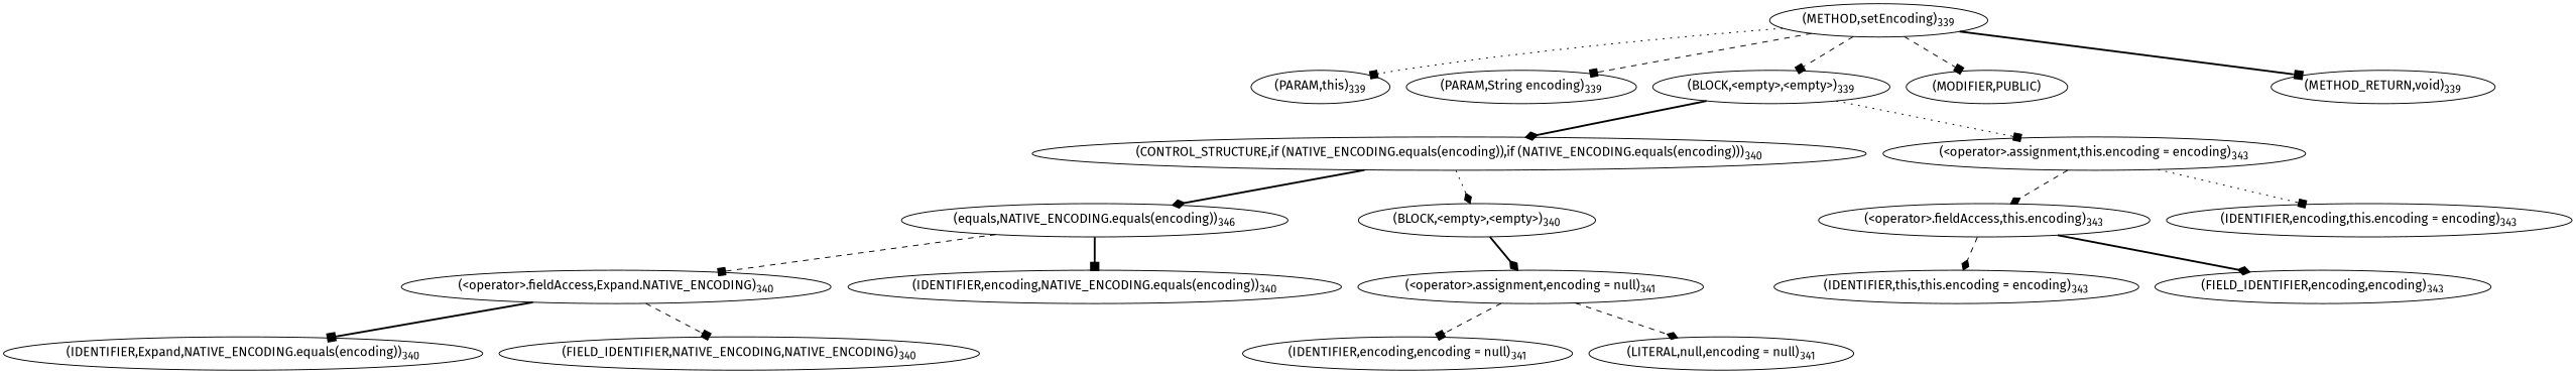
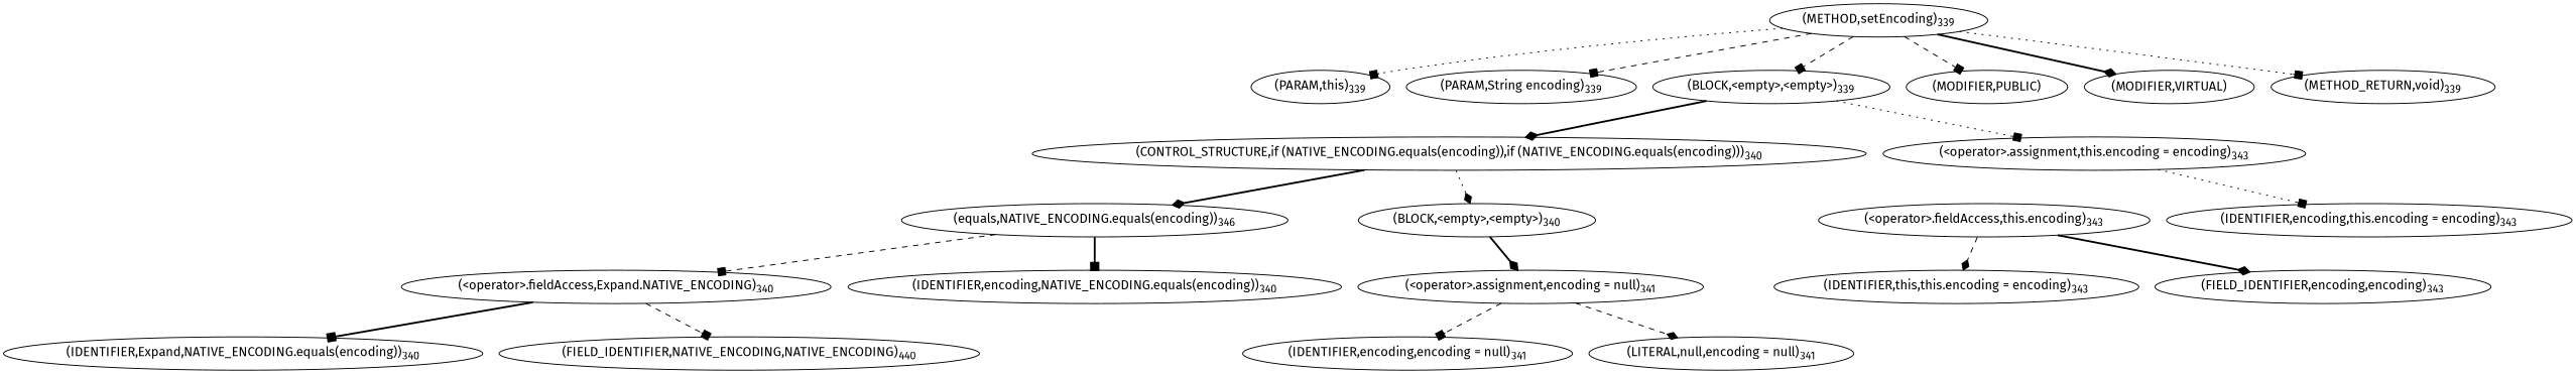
  digraph {
    fontname="Fira Sans"
    node [fontname="Fira Sans"]
    edge [arrowhead=box fontname="Fira Sans" style=dashed]
    n1 [label=<(METHOD,setEncoding)<SUB>339</SUB>>]
    n2 [label=<(PARAM,this)<SUB>339</SUB>>]
    n3 [label=<(PARAM,String encoding)<SUB>339</SUB>>]
    n4 [label=<(BLOCK,&lt;empty&gt;,&lt;empty&gt;)<SUB>339</SUB>>]
    n5 [label=<(MODIFIER,PUBLIC)>]
+   n6 [label=<(MODIFIER,VIRTUAL)>]
    n7 [label=<(METHOD_RETURN,void)<SUB>339</SUB>>]
    n8 [label=<(CONTROL_STRUCTURE,if (NATIVE_ENCODING.equals(encoding)),if (NATIVE_ENCODING.equals(encoding)))<SUB>340</SUB>>]
    n9 [label=<(&lt;operator&gt;.assignment,this.encoding = encoding)<SUB>343</SUB>>]
    n10 [label=<(equals,NATIVE_ENCODING.equals(encoding))<SUB>346</SUB>>]
    n11 [label=<(BLOCK,&lt;empty&gt;,&lt;empty&gt;)<SUB>340</SUB>>]
    n12 [label=<(&lt;operator&gt;.fieldAccess,this.encoding)<SUB>343</SUB>>]
    n13 [label=<(IDENTIFIER,encoding,this.encoding = encoding)<SUB>343</SUB>>]
    n14 [label=<(&lt;operator&gt;.fieldAccess,Expand.NATIVE_ENCODING)<SUB>340</SUB>>]
    n15 [label=<(IDENTIFIER,encoding,NATIVE_ENCODING.equals(encoding))<SUB>340</SUB>>]
    n16 [label=<(&lt;operator&gt;.assignment,encoding = null)<SUB>341</SUB>>]
    n17 [label=<(IDENTIFIER,Expand,NATIVE_ENCODING.equals(encoding))<SUB>340</SUB>>]
-   n18 [label=<(FIELD_IDENTIFIER,NATIVE_ENCODING,NATIVE_ENCODING)<SUB>340</SUB>>]
+   n18 [label=<(FIELD_IDENTIFIER,NATIVE_ENCODING,NATIVE_ENCODING)<SUB>440</SUB>>]
    n19 [label=<(IDENTIFIER,encoding,encoding = null)<SUB>341</SUB>>]
    n20 [label=<(LITERAL,null,encoding = null)<SUB>341</SUB>>]
    n21 [label=<(IDENTIFIER,this,this.encoding = encoding)<SUB>343</SUB>>]
    n22 [label=<(FIELD_IDENTIFIER,encoding,encoding)<SUB>343</SUB>>]
    n1 -> n2 [style=dotted]
    n1 -> n3
    n1 -> n4
    n1 -> n5
-   n1 -> n7 [style=bold]
+   n1 -> n6 [arrowhead=diamond style=bold]
+   n1 -> n7 [style=dotted]
    n4 -> n8 [arrowhead=diamond style=bold]
    n4 -> n9 [style=dotted]
    n8 -> n10 [arrowhead=diamond style=bold]
    n8 -> n11 [arrowhead=diamond style=dotted]
-   n9 -> n12 [arrowhead=diamond]
    n9 -> n13 [style=dotted]
    n10 -> n14
    n10 -> n15 [style=bold]
    n11 -> n16 [arrowhead=diamond style=bold]
    n12 -> n21 [arrowhead=diamond]
    n12 -> n22 [arrowhead=diamond style=bold]
    n14 -> n17 [style=bold]
    n14 -> n18
    n16 -> n19
    n16 -> n20 [arrowhead=diamond]
  }
